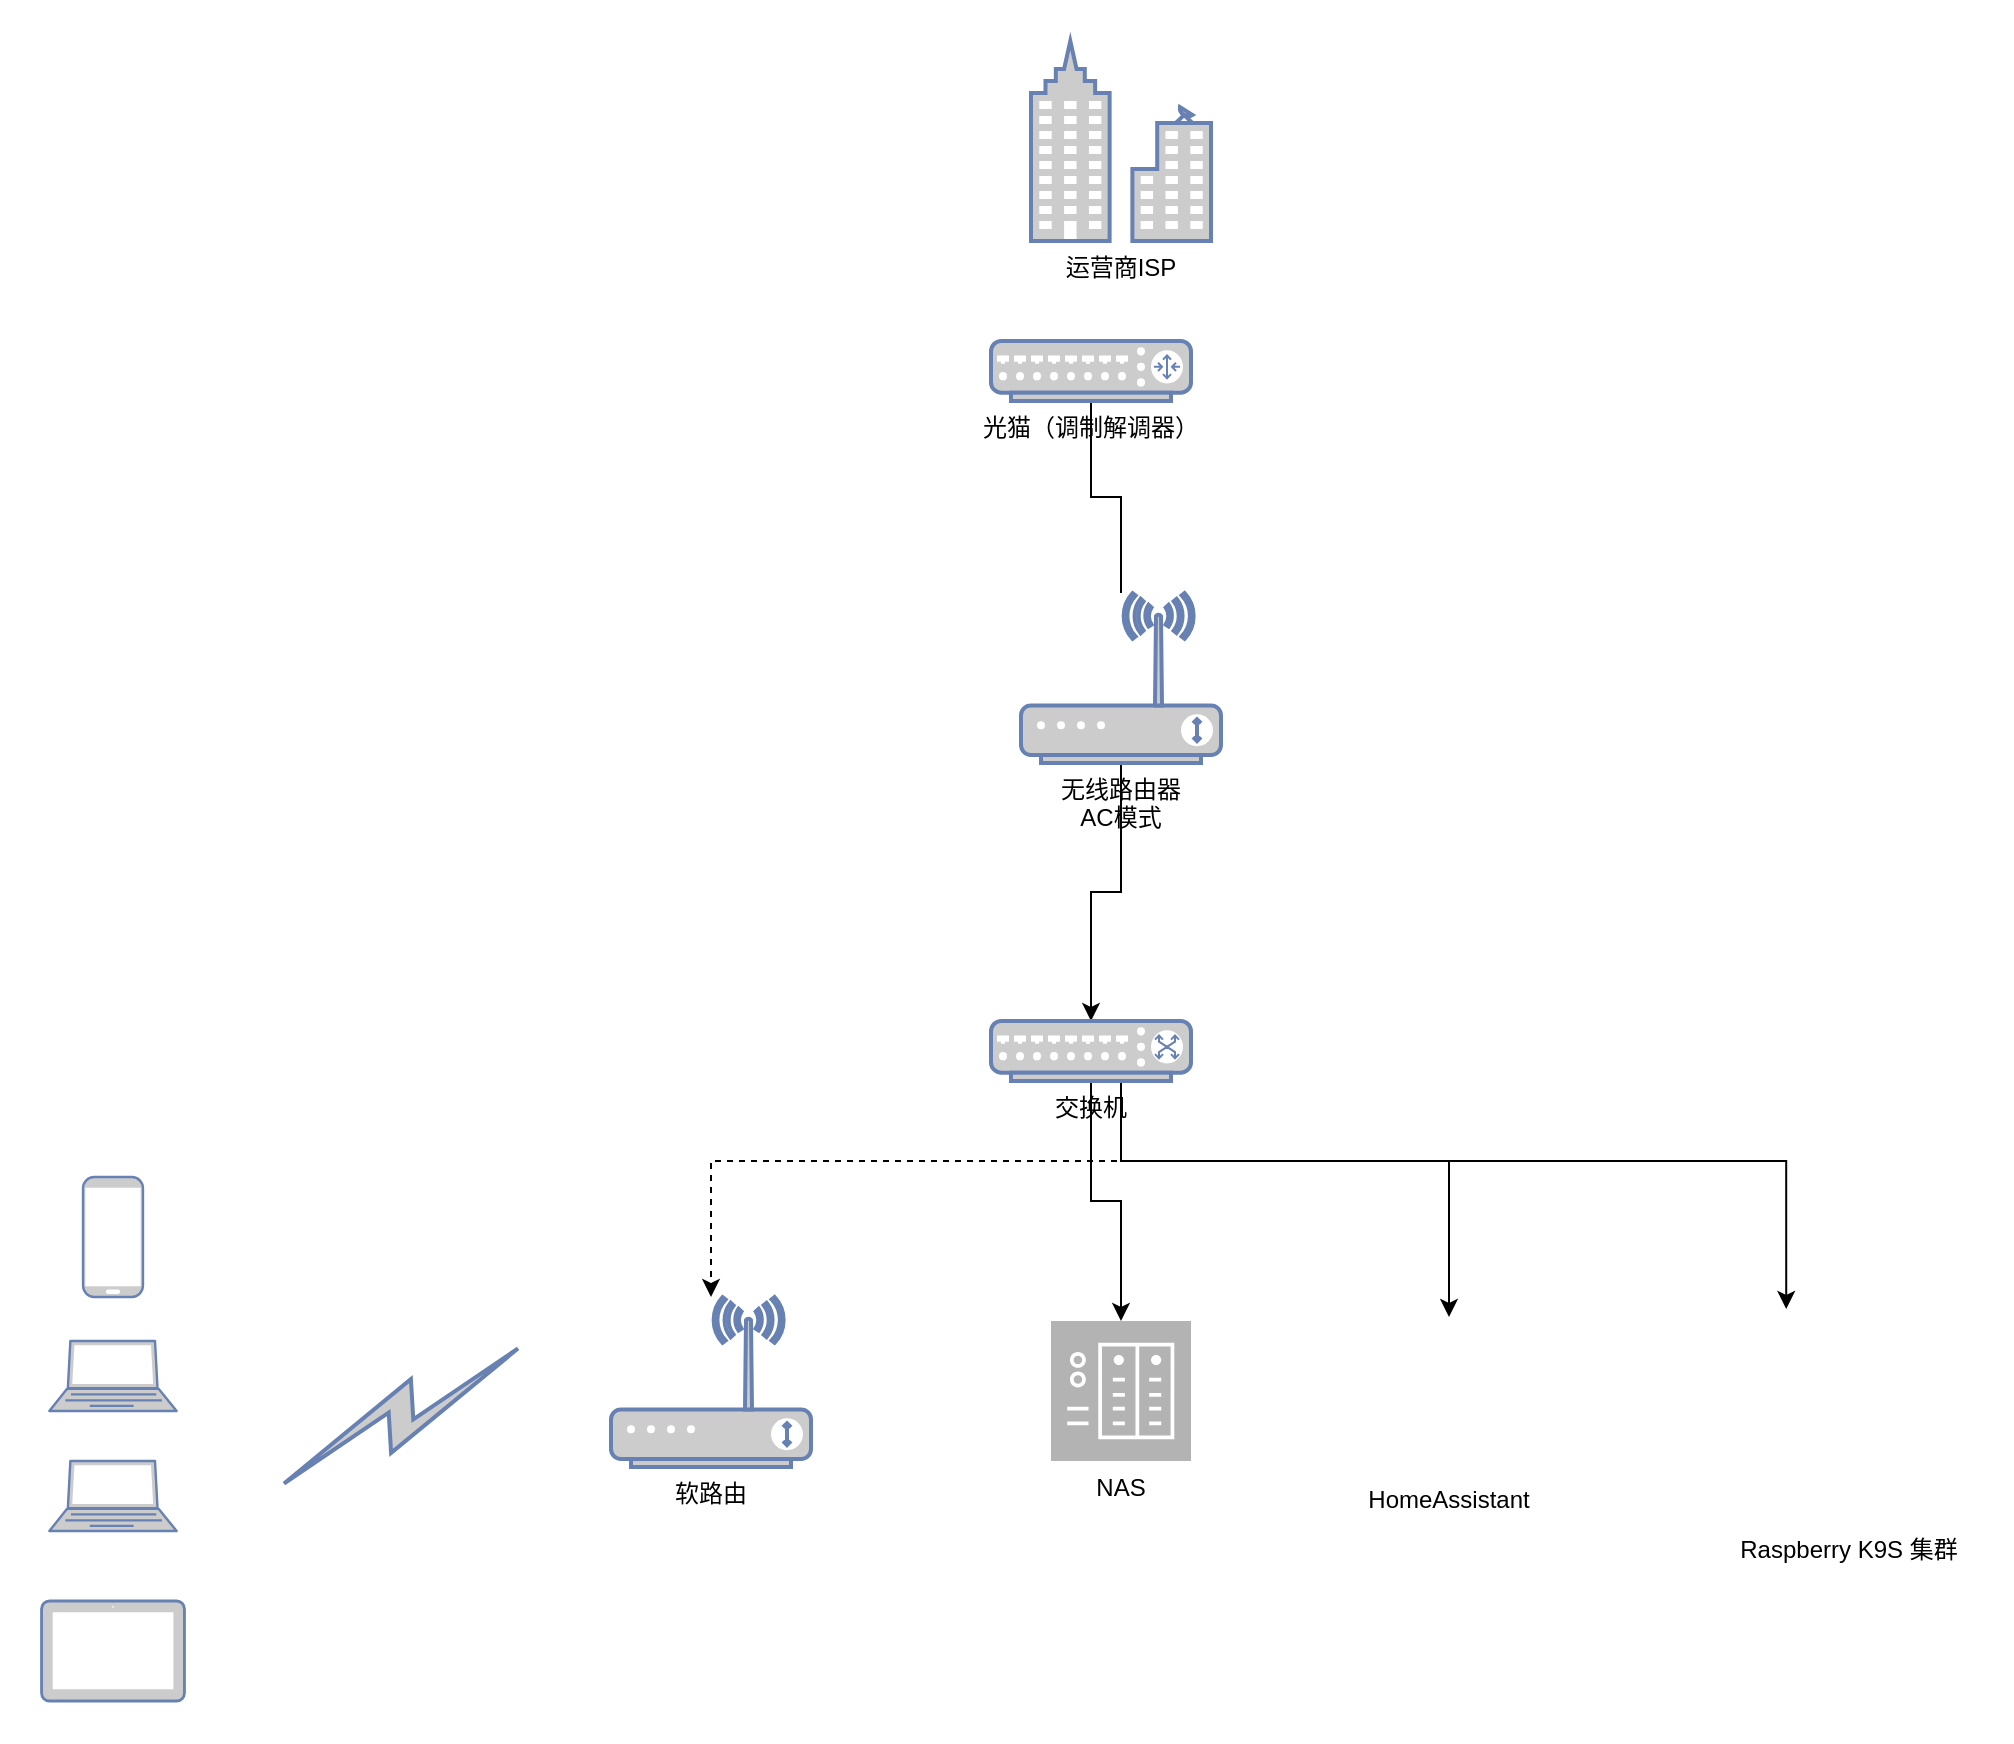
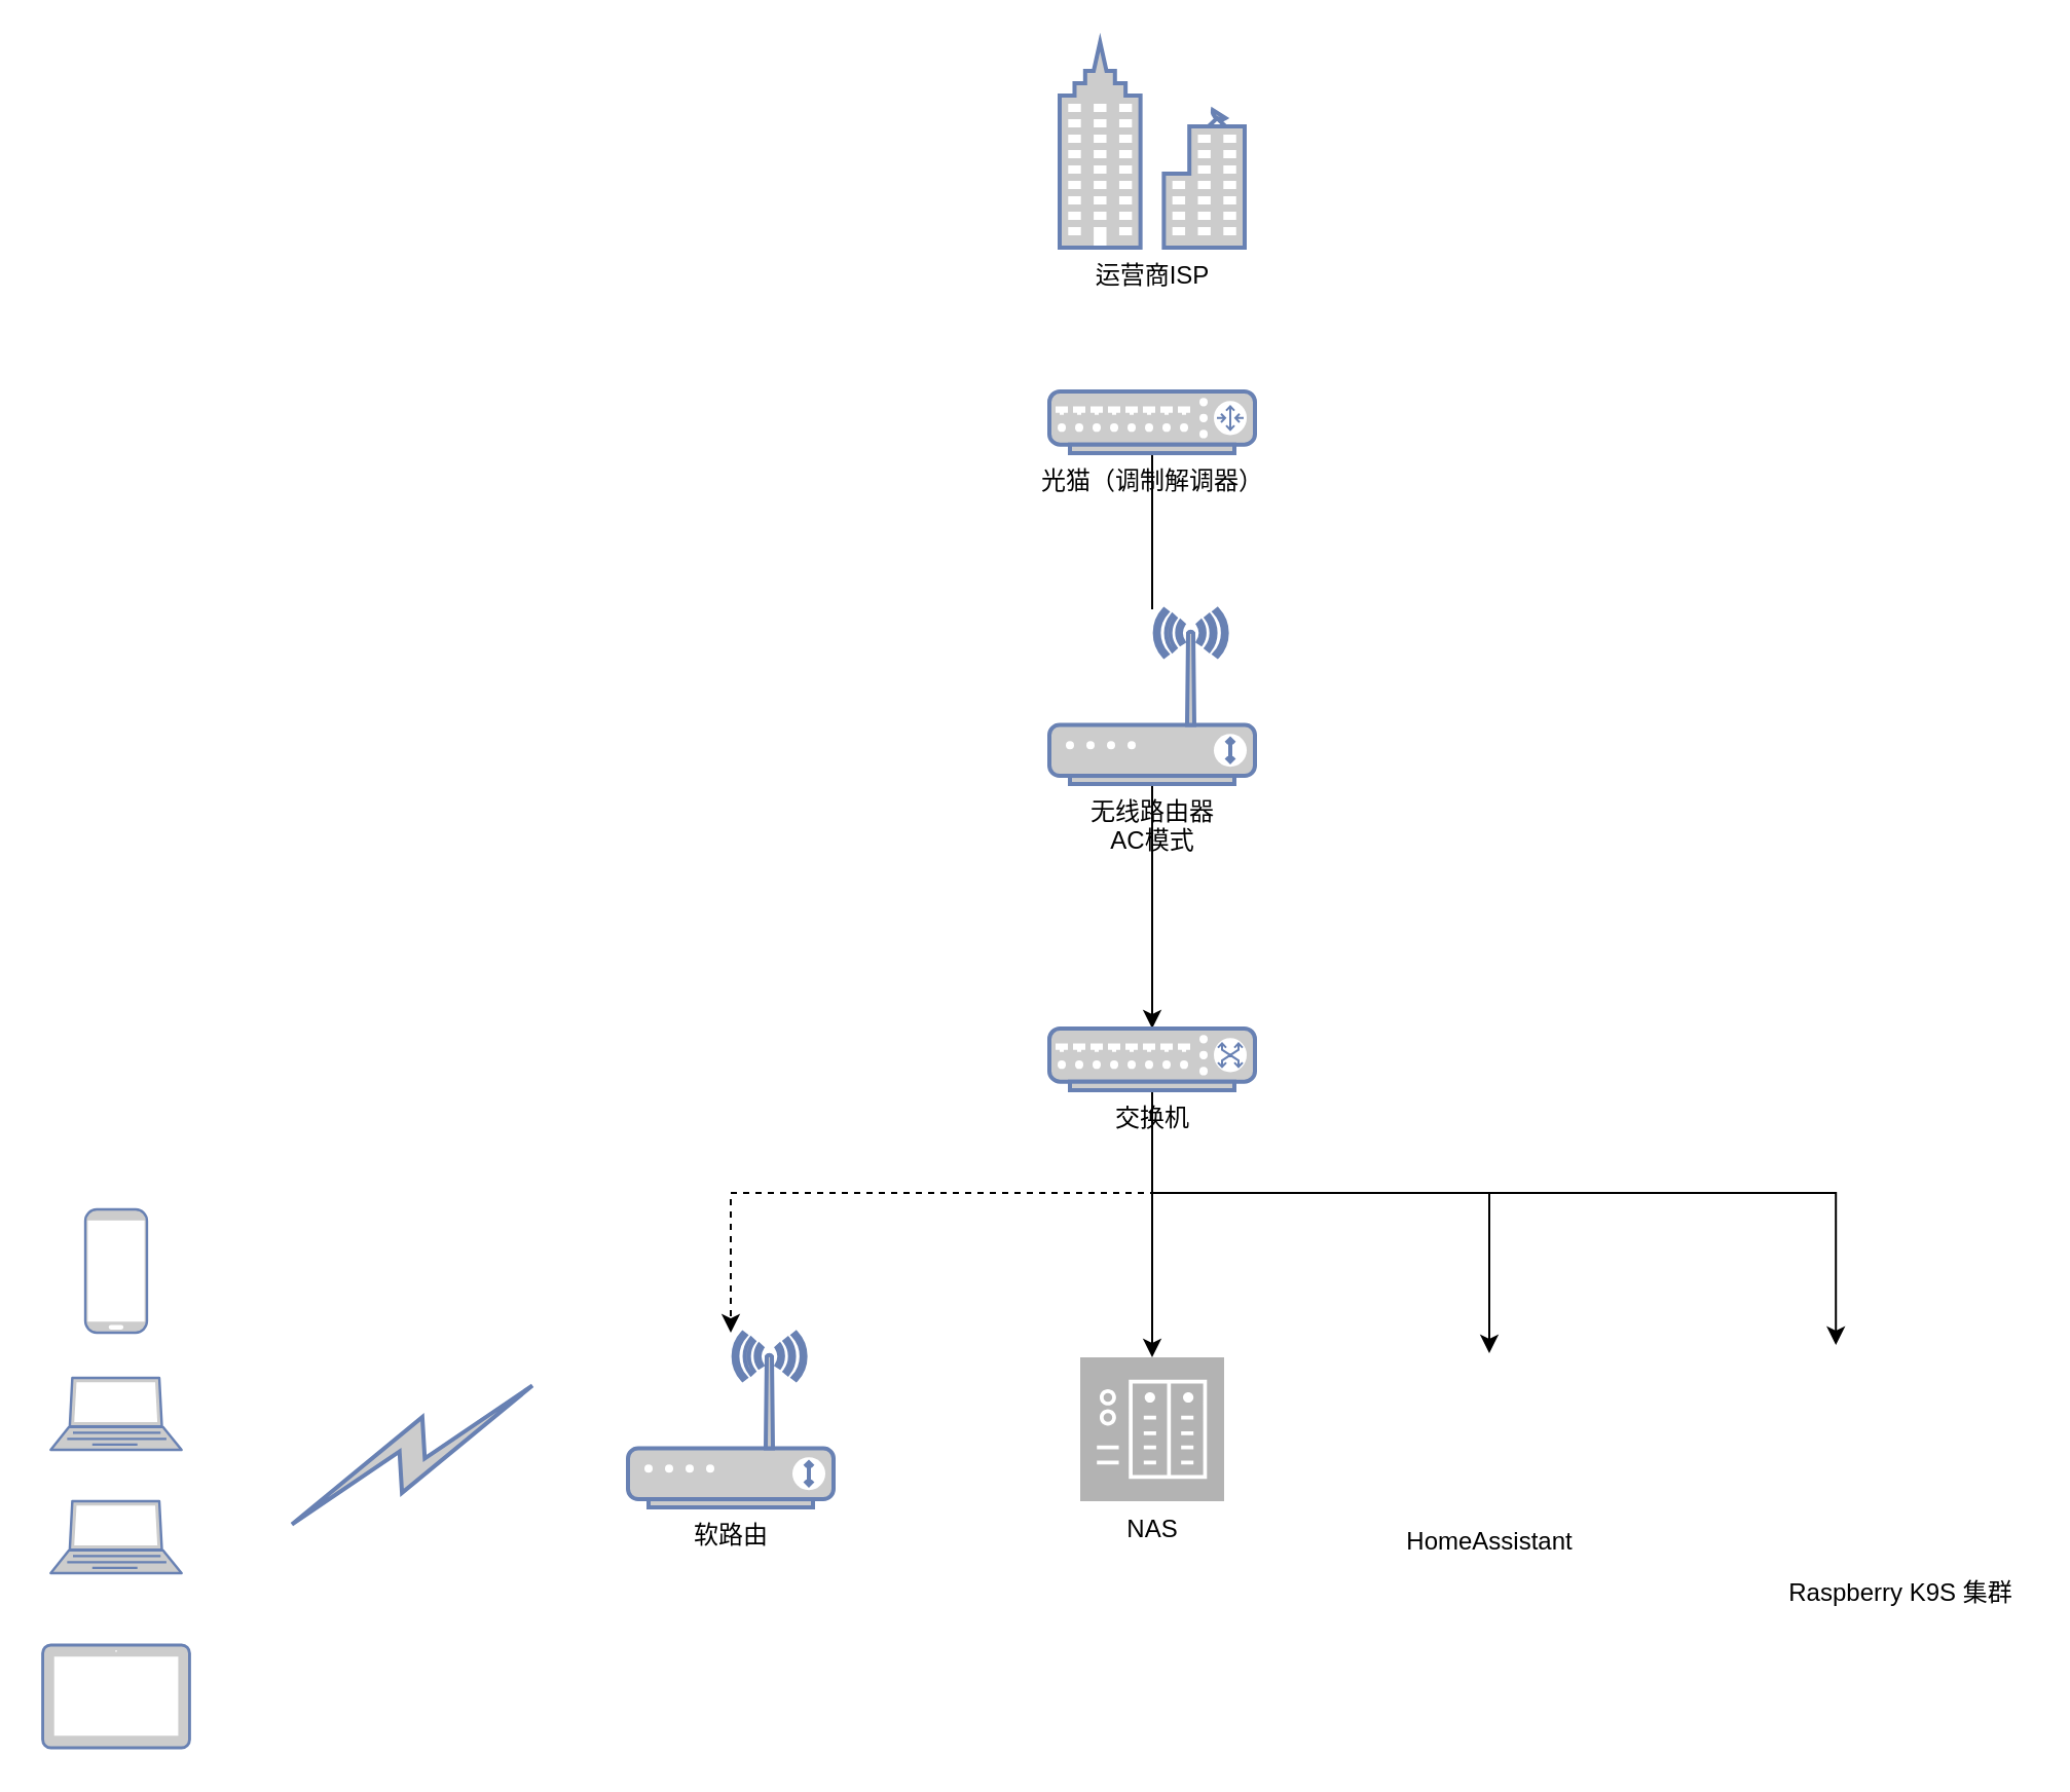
  <mxCell id="0" />
  <mxCell id="1" parent="0" />
  <mxCell id="2" value="&lt;font color=&quot;#000000&quot;&gt;运营商ISP&lt;/font&gt;" style="fontColor=#0066CC;verticalAlign=top;verticalLabelPosition=bottom;labelPosition=center;align=center;html=1;outlineConnect=0;fillColor=#CCCCCC;strokeColor=#6881B3;gradientColor=none;gradientDirection=north;strokeWidth=2;shape=mxgraph.networks.business_center;" vertex="1" parent="1"><mxGeometry x="515" y="20" width="90" height="100" as="geometry" /></mxCell>
  <mxCell id="3" style="edgeStyle=orthogonalEdgeStyle;rounded=0;orthogonalLoop=1;jettySize=auto;html=1;endArrow=none;" edge="1" parent="1" source="4" target="6"><mxGeometry relative="1" as="geometry" /></mxCell>
- <mxCell id="4" value="&lt;font color=&quot;#000000&quot;&gt;光猫（调制解调器）&lt;/font&gt;" style="fontColor=#0066CC;verticalAlign=top;verticalLabelPosition=bottom;labelPosition=center;align=center;html=1;outlineConnect=0;fillColor=#CCCCCC;strokeColor=#6881B3;gradientColor=none;gradientDirection=north;strokeWidth=2;shape=mxgraph.networks.router;" vertex="1" parent="1"><mxGeometry x="495" y="170" width="100" height="30" as="geometry" /></mxCell>
+ <mxCell id="4" value="&lt;font color=&quot;#000000&quot;&gt;光猫（调制解调器）&lt;/font&gt;" style="fontColor=#0066CC;verticalAlign=top;verticalLabelPosition=bottom;labelPosition=center;align=center;html=1;outlineConnect=0;fillColor=#CCCCCC;strokeColor=#6881B3;gradientColor=none;gradientDirection=north;strokeWidth=2;shape=mxgraph.networks.router;" vertex="1" parent="1"><mxGeometry x="510" y="190" width="100" height="30" as="geometry" /></mxCell>
  <mxCell id="5" style="edgeStyle=orthogonalEdgeStyle;rounded=0;orthogonalLoop=1;jettySize=auto;html=1;" edge="1" parent="1" source="6" target="11"><mxGeometry relative="1" as="geometry" /></mxCell>
  <mxCell id="6" value="&lt;font color=&quot;#000000&quot;&gt;无线路由器&lt;br&gt;AC模式&lt;/font&gt;" style="fontColor=#0066CC;verticalAlign=top;verticalLabelPosition=bottom;labelPosition=center;align=center;html=1;outlineConnect=0;fillColor=#CCCCCC;strokeColor=#6881B3;gradientColor=none;gradientDirection=north;strokeWidth=2;shape=mxgraph.networks.wireless_modem;" vertex="1" parent="1"><mxGeometry x="510" y="296" width="100" height="85" as="geometry" /></mxCell>
  <mxCell id="7" style="edgeStyle=orthogonalEdgeStyle;rounded=0;orthogonalLoop=1;jettySize=auto;html=1;dashed=1;" edge="1" parent="1" source="11" target="12"><mxGeometry relative="1" as="geometry"><Array as="points"><mxPoint x="560" y="580" /><mxPoint x="355" y="580" /></Array></mxGeometry></mxCell>
  <mxCell id="8" style="edgeStyle=orthogonalEdgeStyle;rounded=0;orthogonalLoop=1;jettySize=auto;html=1;" edge="1" parent="1" source="11" target="13"><mxGeometry relative="1" as="geometry" /></mxCell>
  <mxCell id="9" style="edgeStyle=orthogonalEdgeStyle;rounded=0;orthogonalLoop=1;jettySize=auto;html=1;fontColor=#000000;" edge="1" parent="1" source="11" target="14"><mxGeometry relative="1" as="geometry"><Array as="points"><mxPoint x="560" y="580" /><mxPoint x="724" y="580" /></Array></mxGeometry></mxCell>
  <mxCell id="10" style="edgeStyle=orthogonalEdgeStyle;rounded=0;orthogonalLoop=1;jettySize=auto;html=1;entryX=0.5;entryY=0;entryDx=0;entryDy=0;fontColor=#000000;" edge="1" parent="1" source="11" target="22"><mxGeometry relative="1" as="geometry"><Array as="points"><mxPoint x="560" y="580" /><mxPoint x="893" y="580" /></Array></mxGeometry></mxCell>
- <mxCell id="11" value="&lt;font color=&quot;#000000&quot;&gt;交换机&lt;/font&gt;" style="fontColor=#0066CC;verticalAlign=top;verticalLabelPosition=bottom;labelPosition=center;align=center;html=1;outlineConnect=0;fillColor=#CCCCCC;strokeColor=#6881B3;gradientColor=none;gradientDirection=north;strokeWidth=2;shape=mxgraph.networks.switch;" vertex="1" parent="1"><mxGeometry x="495" y="510" width="100" height="30" as="geometry" /></mxCell>
+ <mxCell id="11" value="&lt;font color=&quot;#000000&quot;&gt;交换机&lt;/font&gt;" style="fontColor=#0066CC;verticalAlign=top;verticalLabelPosition=bottom;labelPosition=center;align=center;html=1;outlineConnect=0;fillColor=#CCCCCC;strokeColor=#6881B3;gradientColor=none;gradientDirection=north;strokeWidth=2;shape=mxgraph.networks.switch;" vertex="1" parent="1"><mxGeometry x="510" y="500" width="100" height="30" as="geometry" /></mxCell>
  <mxCell id="12" value="&lt;font color=&quot;#000000&quot;&gt;软路由&lt;/font&gt;" style="fontColor=#0066CC;verticalAlign=top;verticalLabelPosition=bottom;labelPosition=center;align=center;html=1;outlineConnect=0;fillColor=#CCCCCC;strokeColor=#6881B3;gradientColor=none;gradientDirection=north;strokeWidth=2;shape=mxgraph.networks.wireless_modem;" vertex="1" parent="1"><mxGeometry x="305" y="648" width="100" height="85" as="geometry" /></mxCell>
  <mxCell id="13" value="NAS" style="sketch=0;pointerEvents=1;shadow=0;dashed=0;html=1;strokeColor=none;fillColor=#B3B3B3;labelPosition=center;verticalLabelPosition=bottom;verticalAlign=top;align=center;outlineConnect=0;shape=mxgraph.veeam2.nas;" vertex="1" parent="1"><mxGeometry x="525" y="660" width="70" height="70" as="geometry" /></mxCell>
  <mxCell id="14" value="HomeAssistant" style="shape=image;html=1;verticalAlign=top;verticalLabelPosition=bottom;labelBackgroundColor=#ffffff;imageAspect=0;aspect=fixed;image=https://cdn1.iconfinder.com/data/icons/fruit-136/64/Fruit_iconfree_Filled_Outline_raspberry-healthy-organic-food-fruit_icon-128.png;fontColor=#000000;fillColor=#B3B3B3;" vertex="1" parent="1"><mxGeometry x="685" y="658" width="78" height="78" as="geometry" /></mxCell>
  <mxCell id="15" value="" style="fontColor=#0066CC;verticalAlign=top;verticalLabelPosition=bottom;labelPosition=center;align=center;html=1;outlineConnect=0;fillColor=#CCCCCC;strokeColor=#6881B3;gradientColor=none;gradientDirection=north;strokeWidth=2;shape=mxgraph.networks.mobile;" vertex="1" parent="1"><mxGeometry x="41" y="588" width="30" height="60" as="geometry" /></mxCell>
  <mxCell id="16" value="" style="fontColor=#0066CC;verticalAlign=top;verticalLabelPosition=bottom;labelPosition=center;align=center;html=1;outlineConnect=0;fillColor=#CCCCCC;strokeColor=#6881B3;gradientColor=none;gradientDirection=north;strokeWidth=2;shape=mxgraph.networks.laptop;" vertex="1" parent="1"><mxGeometry x="24.18" y="670" width="63.64" height="35" as="geometry" /></mxCell>
  <mxCell id="17" value="" style="fontColor=#0066CC;verticalAlign=top;verticalLabelPosition=bottom;labelPosition=center;align=center;html=1;outlineConnect=0;fillColor=#CCCCCC;strokeColor=#6881B3;gradientColor=none;gradientDirection=north;strokeWidth=2;shape=mxgraph.networks.tablet;" vertex="1" parent="1"><mxGeometry x="20.29" y="800" width="71.43" height="50" as="geometry" /></mxCell>
  <mxCell id="18" value="" style="html=1;outlineConnect=0;fillColor=#CCCCCC;strokeColor=#6881B3;gradientColor=none;gradientDirection=north;strokeWidth=2;shape=mxgraph.networks.comm_link_edge;html=1;rounded=0;fontColor=#000000;" edge="1" parent="1"><mxGeometry width="100" height="100" relative="1" as="geometry"><mxPoint x="135" y="745" as="sourcePoint" /><mxPoint x="265" y="670" as="targetPoint" /></mxGeometry></mxCell>
  <mxCell id="19" value="" style="fontColor=#0066CC;verticalAlign=top;verticalLabelPosition=bottom;labelPosition=center;align=center;html=1;outlineConnect=0;fillColor=#CCCCCC;strokeColor=#6881B3;gradientColor=none;gradientDirection=north;strokeWidth=2;shape=mxgraph.networks.laptop;" vertex="1" parent="1"><mxGeometry x="24.18" y="730" width="63.64" height="35" as="geometry" /></mxCell>
  <mxCell id="20" value="" style="group" vertex="1" connectable="0" parent="1"><mxGeometry x="855" y="654" width="130" height="135" as="geometry" /></mxCell>
  <mxCell id="21" value="" style="group" vertex="1" connectable="0" parent="20"><mxGeometry width="118.915" height="112.821" as="geometry" /></mxCell>
  <mxCell id="22" value="" style="shape=image;html=1;verticalAlign=top;verticalLabelPosition=bottom;labelBackgroundColor=#ffffff;imageAspect=0;aspect=fixed;image=https://cdn1.iconfinder.com/data/icons/fruit-136/64/Fruit_iconfree_Filled_Outline_raspberry-healthy-organic-food-fruit_icon-128.png;fontColor=#000000;fillColor=#B3B3B3;" vertex="1" parent="21"><mxGeometry width="75.212" height="75.212" as="geometry" /></mxCell>
  <mxCell id="23" value="" style="shape=image;html=1;verticalAlign=top;verticalLabelPosition=bottom;labelBackgroundColor=#ffffff;imageAspect=0;aspect=fixed;image=https://cdn1.iconfinder.com/data/icons/fruit-136/64/Fruit_iconfree_Filled_Outline_raspberry-healthy-organic-food-fruit_icon-128.png;fontColor=#000000;fillColor=#B3B3B3;" vertex="1" parent="21"><mxGeometry x="20.155" y="20.25" width="75.212" height="75.212" as="geometry" /></mxCell>
  <mxCell id="24" value="" style="shape=image;html=1;verticalAlign=top;verticalLabelPosition=bottom;labelBackgroundColor=#ffffff;imageAspect=0;aspect=fixed;image=https://cdn1.iconfinder.com/data/icons/fruit-136/64/Fruit_iconfree_Filled_Outline_raspberry-healthy-organic-food-fruit_icon-128.png;fontColor=#000000;fillColor=#B3B3B3;" vertex="1" parent="21"><mxGeometry x="40.31" y="37.607" width="75.212" height="75.212" as="geometry" /></mxCell>
  <mxCell id="25" value="&lt;span style=&quot;background-color: rgb(255, 255, 255);&quot;&gt;Raspberry K9S 集群&lt;/span&gt;" style="text;html=1;strokeColor=none;fillColor=none;align=center;verticalAlign=middle;whiteSpace=wrap;rounded=0;fontColor=#000000;" vertex="1" parent="20"><mxGeometry x="9.07" y="106.071" width="120.93" height="28.929" as="geometry" /></mxCell>
